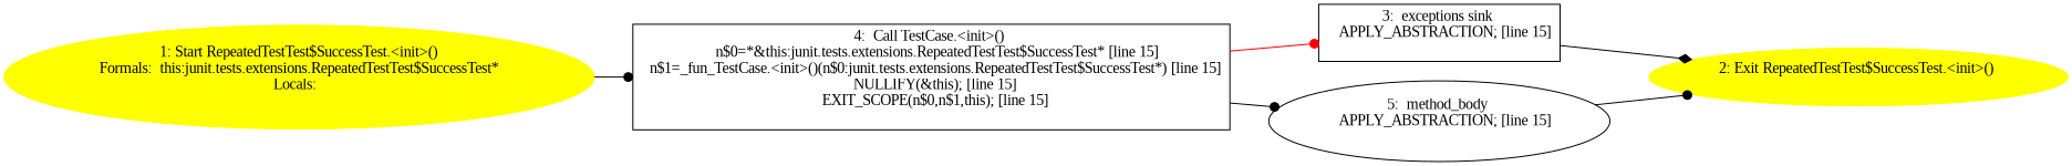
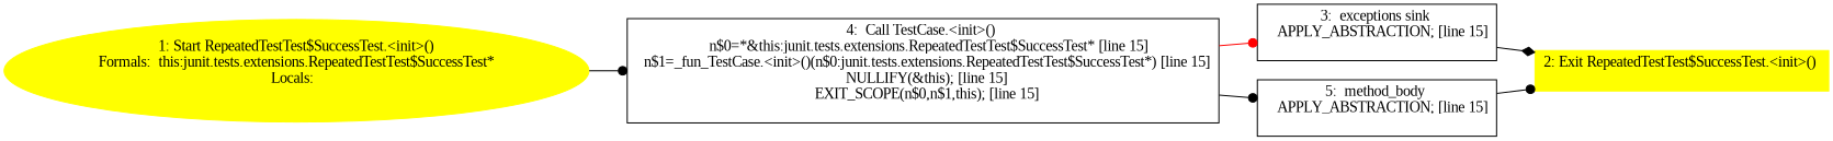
  digraph {
    fontname="Liberation Serif"
    rankdir=LR
    node [fontname="Liberation Serif" shape=box]
    edge [arrowhead=dot fontname="Liberation Serif"]
    n1 [color=yellow label="1: Start RepeatedTestTest$SuccessTest.<init>()\nFormals:  this:junit.tests.extensions.RepeatedTestTest$SuccessTest*\nLocals:  \n  " style=filled shape=""]
    n2 [label="4:  Call TestCase.<init>() \n   n$0=*&this:junit.tests.extensions.RepeatedTestTest$SuccessTest* [line 15]\n  n$1=_fun_TestCase.<init>()(n$0:junit.tests.extensions.RepeatedTestTest$SuccessTest*) [line 15]\n  NULLIFY(&this); [line 15]\n  EXIT_SCOPE(n$0,n$1,this); [line 15]\n "]
    n3 [label="3:  exceptions sink \n   APPLY_ABSTRACTION; [line 15]\n "]
-   n4 [label="5:  method_body \n   APPLY_ABSTRACTION; [line 15]\n " shape=ellipse]
-   n5 [color=yellow label="2: Exit RepeatedTestTest$SuccessTest.<init>() \n  " style=filled shape=""]
+   n4 [label="5:  method_body \n   APPLY_ABSTRACTION; [line 15]\n "]
+   n5 [color=yellow label="2: Exit RepeatedTestTest$SuccessTest.<init>() \n  " style=filled]
    n1 -> n2
    n2 -> n3 [color=red]
    n2 -> n4
    n3 -> n5 [arrowhead=diamond]
    n4 -> n5
  }
